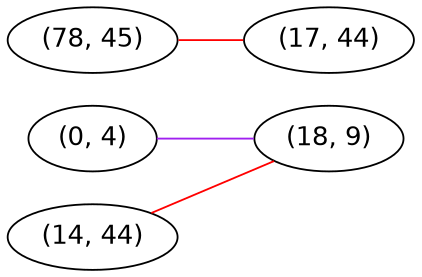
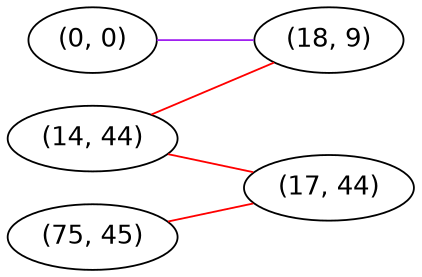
  graph {
    fontname="DejaVu Sans"
    rankdir=LR
    node [fontname="DejaVu Sans"]
    edge [color=red fontname="DejaVu Sans" weight=1]
    n1 [label="(18, 9)"]
-   "(0, 0)" [label="(0, 4)"]
-   "(78, 45)"
+   "(0, 0)"
+   "(78, 45)" [label="(75, 45)"]
    "(17, 44)"
    "(14, 44)"
    "(0, 0)" -- n1 [color=purple weight=4]
    "(78, 45)" -- "(17, 44)"
    "(14, 44)" -- n1
+   "(14, 44)" -- "(17, 44)"
  }
